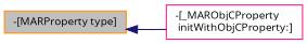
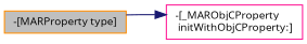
  digraph {
    rankdir=LR
    fontname="Open Sans"
    node [fontname="Open Sans" fontsize=10 shape=record style=filled]
    n1 [color=darkorange fillcolor=grey75 fontcolor=black height=0.2 label="-[MARProperty type]" width=0.4]
    n2 [color=deeppink fillcolor=white height=0.2 label="-[_MARObjCProperty\l initWithObjCProperty:]" width=0.4]
-   n1 -> n2 [color=midnightblue dir=back fontname="Open Sans" fontsize=10 labelfontname=Helvetica labelfontsize=10 style=solid]
+   n2 -> n1 [color=midnightblue dir=back fontname="Open Sans" fontsize=10 labelfontname=Helvetica labelfontsize=10 style=solid]
  }
